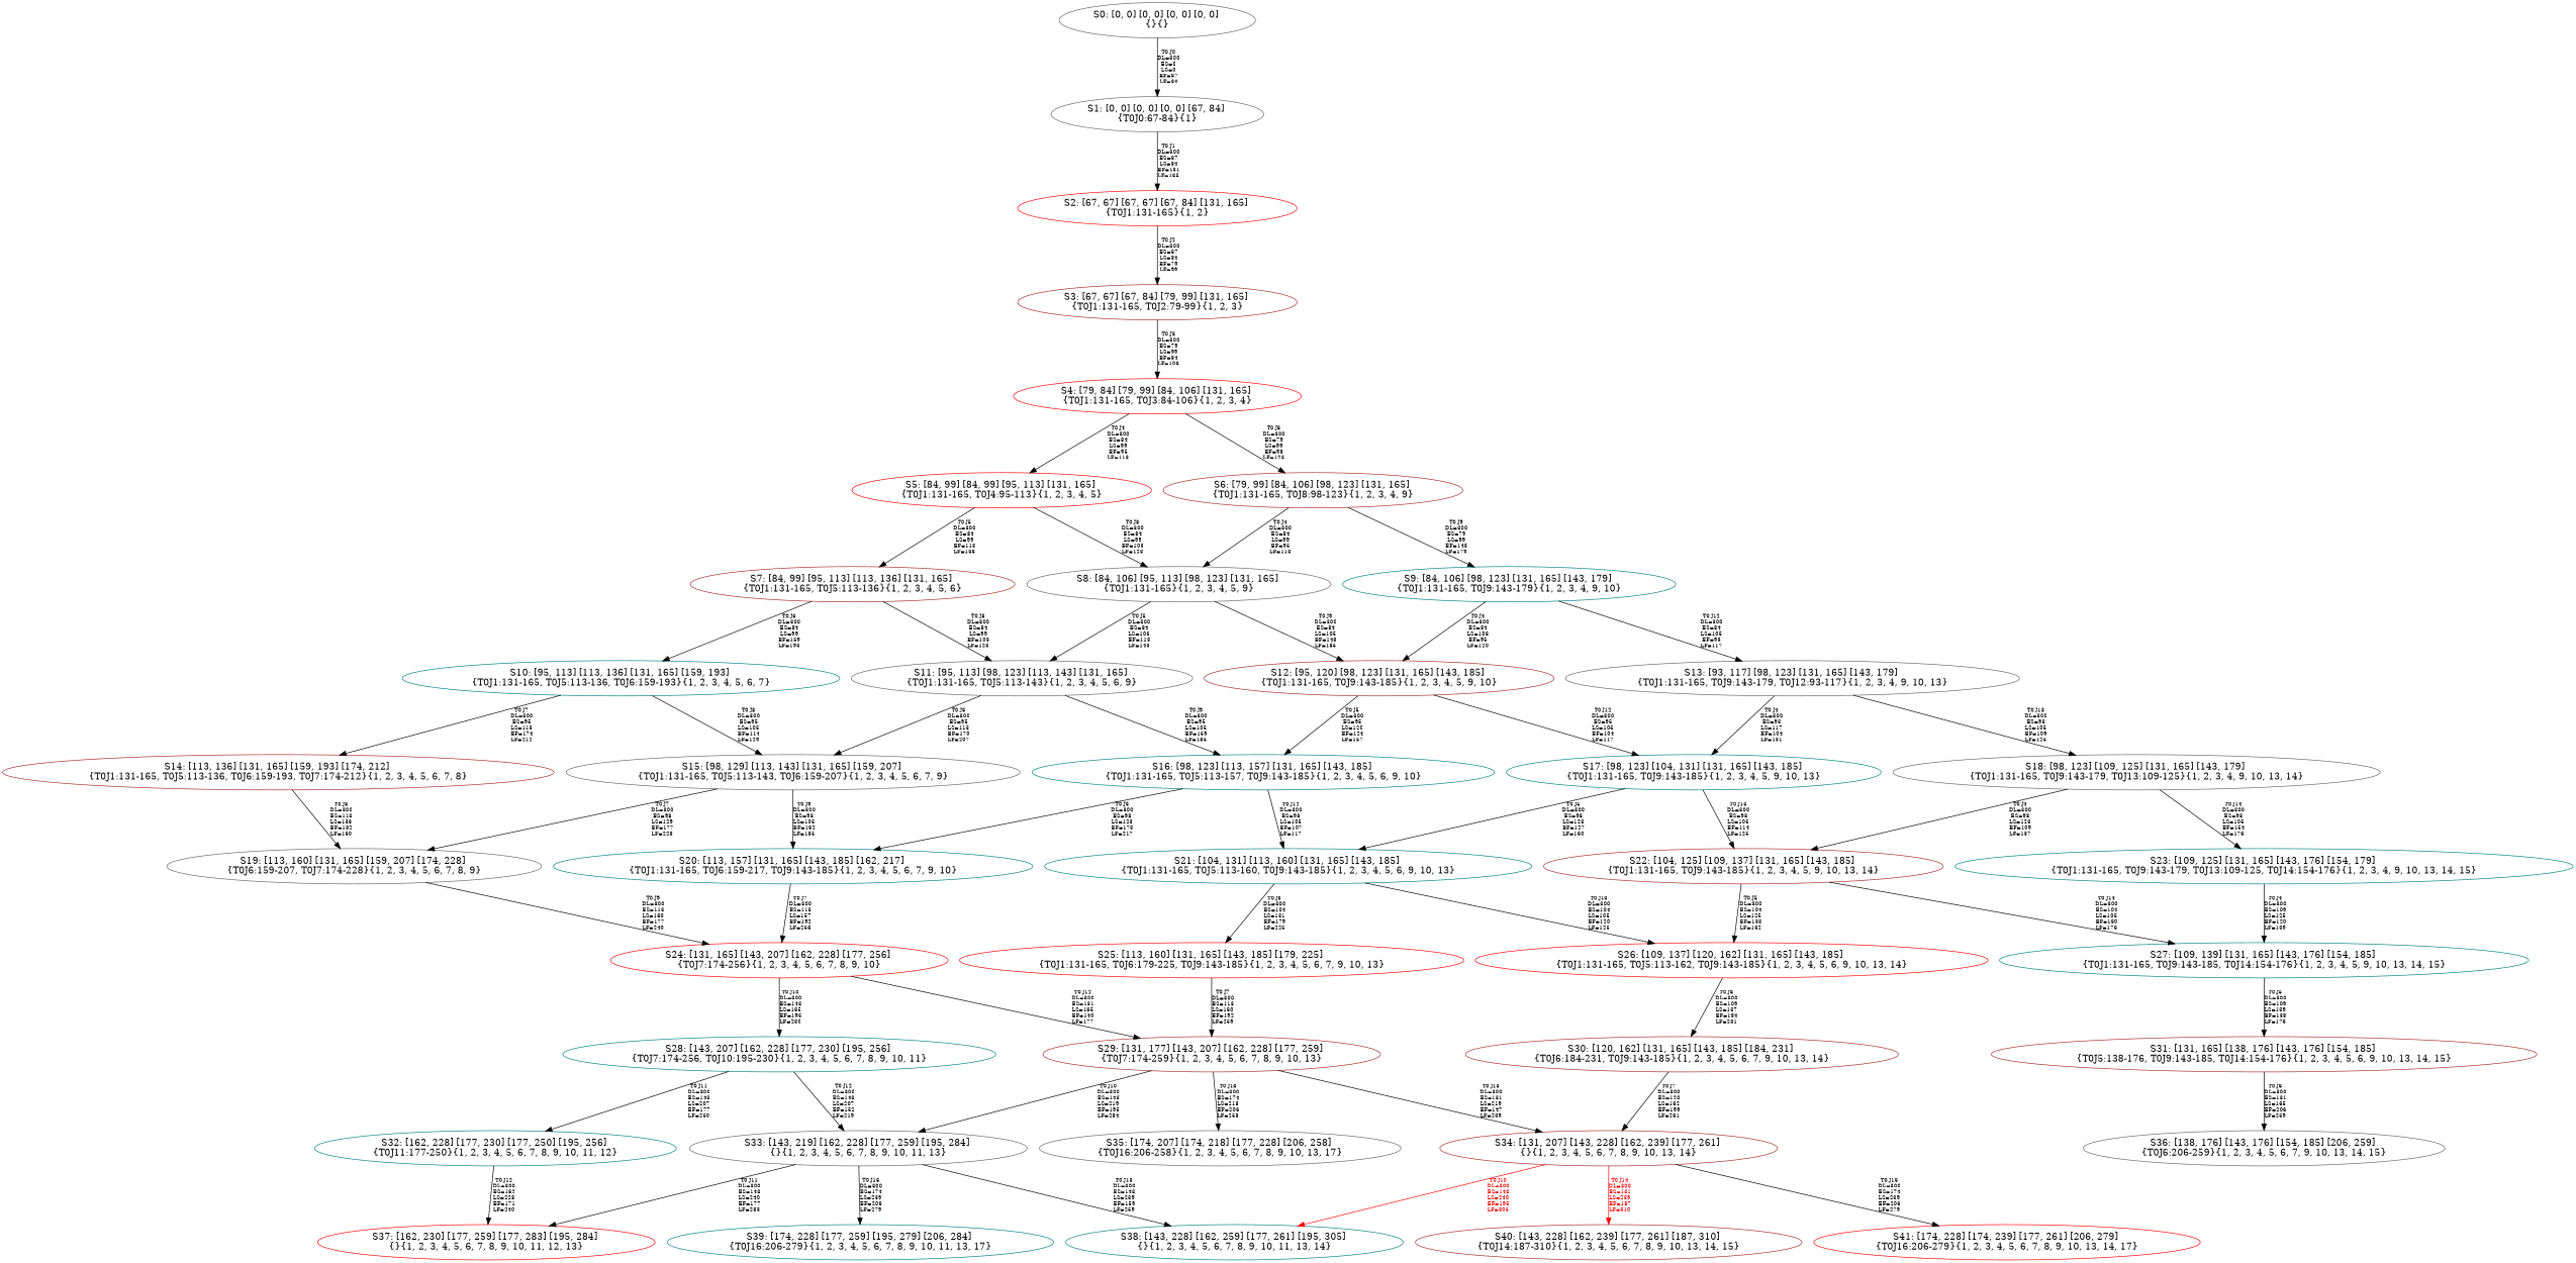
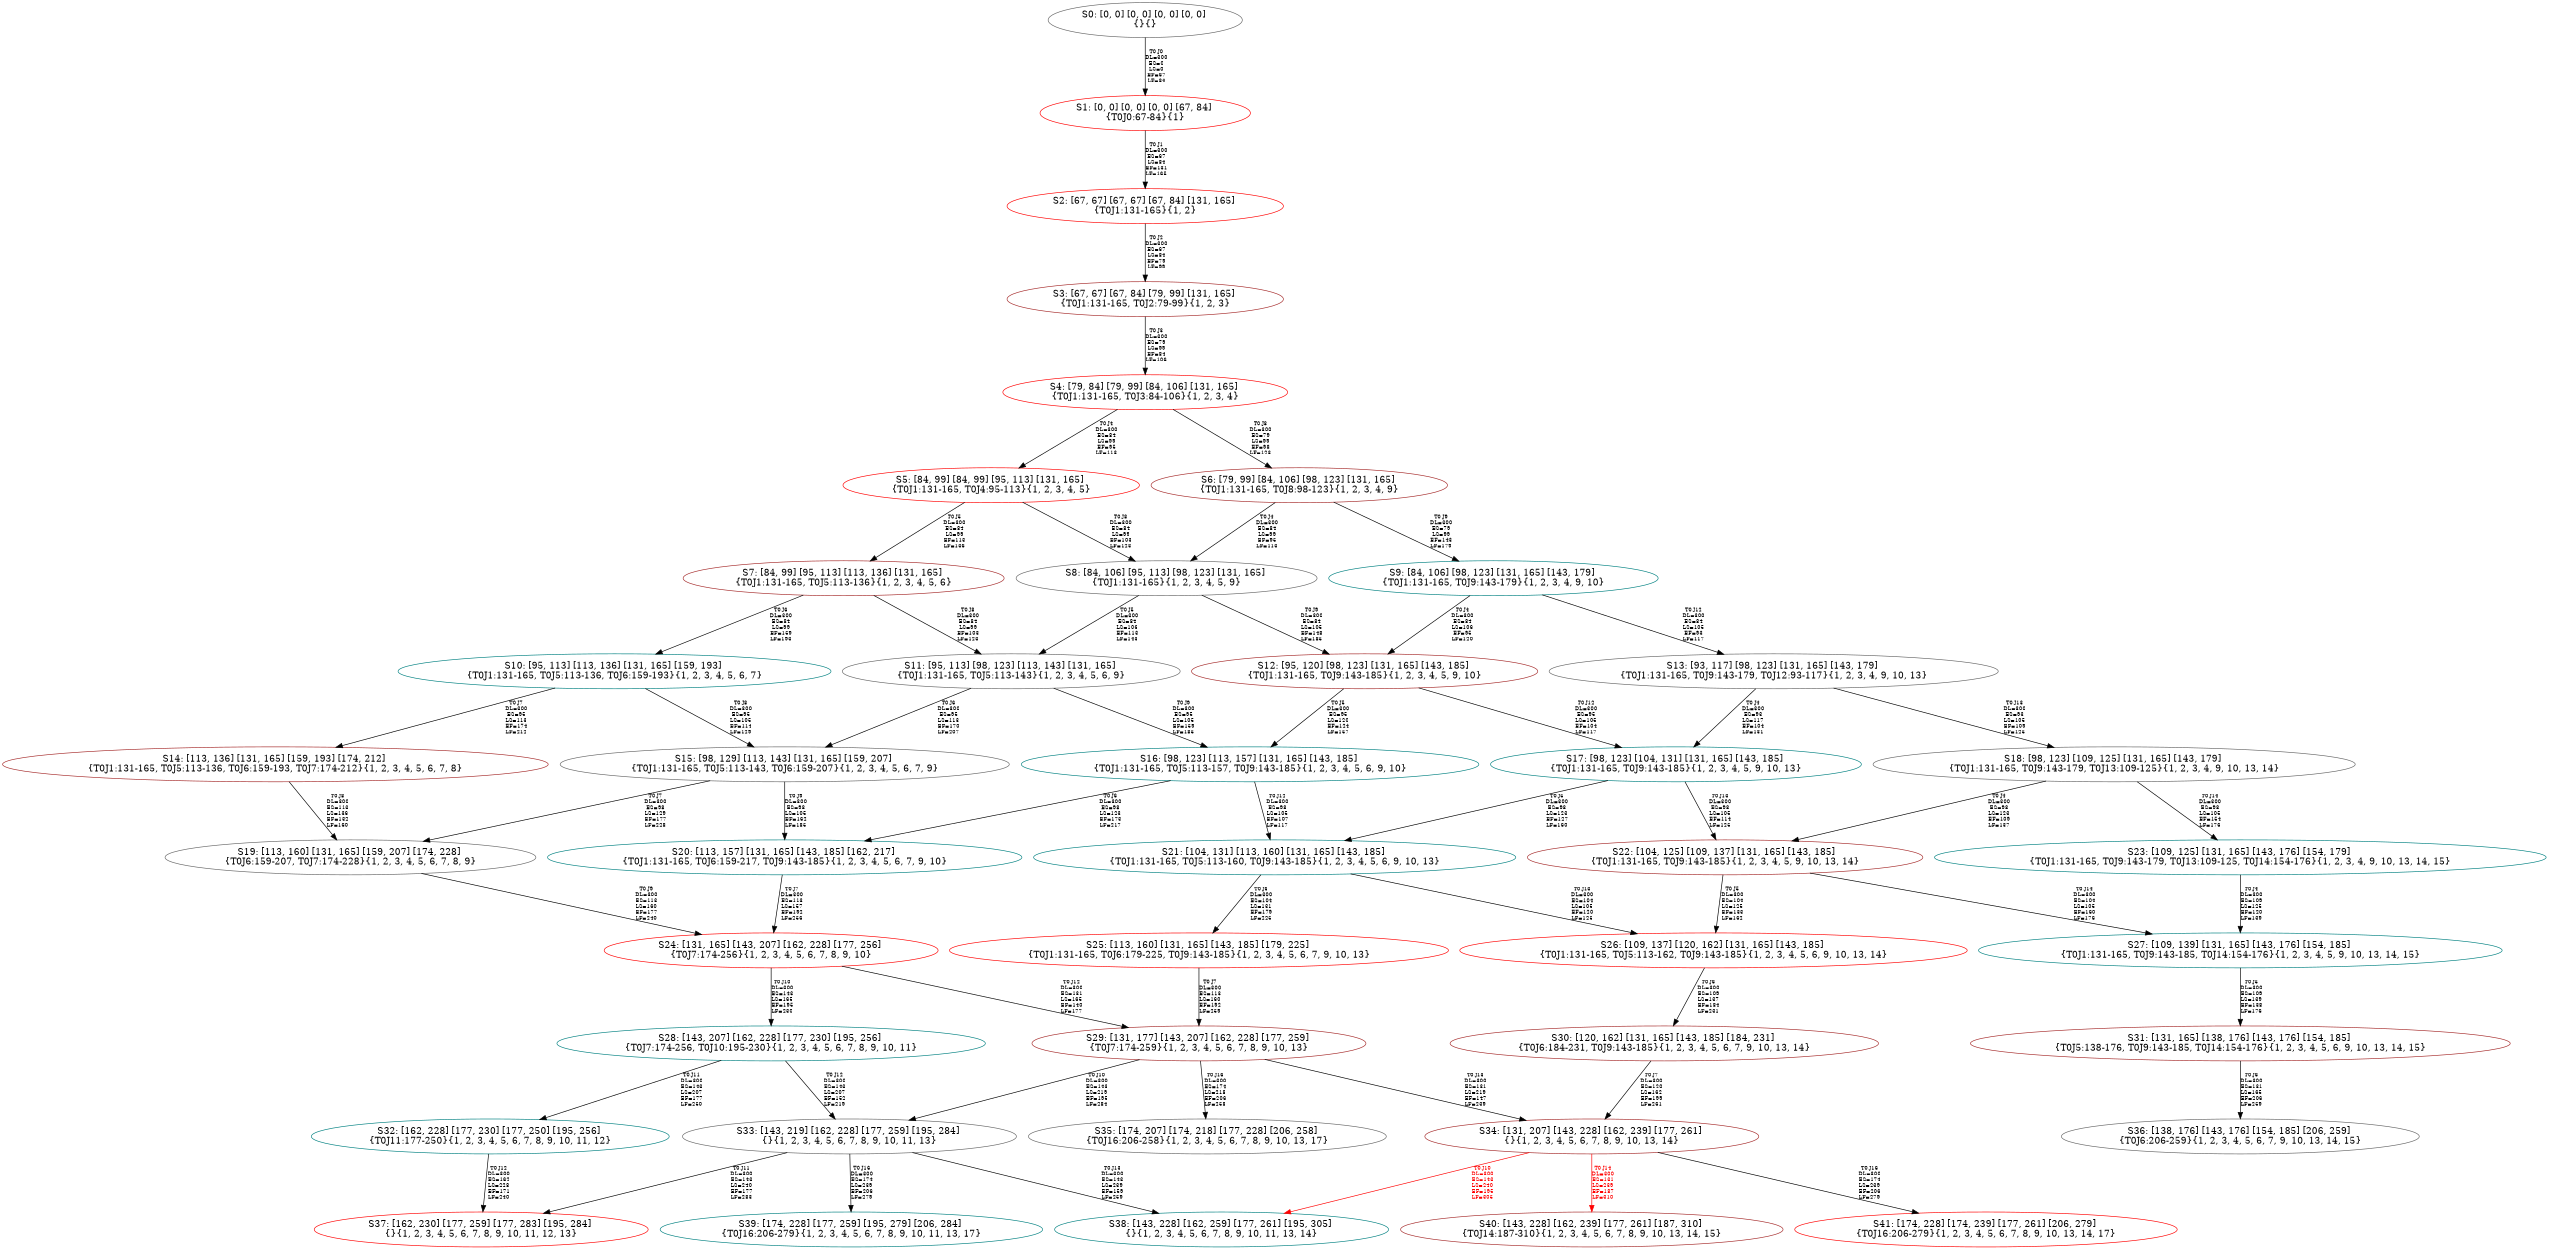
  digraph {
    node [color=teal]
    edge [fontsize=8]
    n1 [label="S0: [0, 0] [0, 0] [0, 0] [0, 0] \n{}{}" color=gray40]
-   n2 [label="S1: [0, 0] [0, 0] [0, 0] [67, 84] \n{T0J0:67-84}{1}" color=gray40]
+   n2 [label="S1: [0, 0] [0, 0] [0, 0] [67, 84] \n{T0J0:67-84}{1}" color=red]
    n3 [label="S2: [67, 67] [67, 67] [67, 84] [131, 165] \n{T0J1:131-165}{1, 2}" color=red]
    n4 [label="S3: [67, 67] [67, 84] [79, 99] [131, 165] \n{T0J1:131-165, T0J2:79-99}{1, 2, 3}" color=brown]
    n5 [label="S4: [79, 84] [79, 99] [84, 106] [131, 165] \n{T0J1:131-165, T0J3:84-106}{1, 2, 3, 4}" color=red]
    n6 [label="S5: [84, 99] [84, 99] [95, 113] [131, 165] \n{T0J1:131-165, T0J4:95-113}{1, 2, 3, 4, 5}" color=red]
    n7 [label="S6: [79, 99] [84, 106] [98, 123] [131, 165] \n{T0J1:131-165, T0J8:98-123}{1, 2, 3, 4, 9}" color=brown]
    n8 [label="S7: [84, 99] [95, 113] [113, 136] [131, 165] \n{T0J1:131-165, T0J5:113-136}{1, 2, 3, 4, 5, 6}" color=brown]
    n9 [label="S8: [84, 106] [95, 113] [98, 123] [131, 165] \n{T0J1:131-165}{1, 2, 3, 4, 5, 9}" color=gray40]
    n10 [label="S9: [84, 106] [98, 123] [131, 165] [143, 179] \n{T0J1:131-165, T0J9:143-179}{1, 2, 3, 4, 9, 10}"]
    n11 [label="S10: [95, 113] [113, 136] [131, 165] [159, 193] \n{T0J1:131-165, T0J5:113-136, T0J6:159-193}{1, 2, 3, 4, 5, 6, 7}"]
    n12 [label="S11: [95, 113] [98, 123] [113, 143] [131, 165] \n{T0J1:131-165, T0J5:113-143}{1, 2, 3, 4, 5, 6, 9}" color=gray40]
    n13 [label="S12: [95, 120] [98, 123] [131, 165] [143, 185] \n{T0J1:131-165, T0J9:143-185}{1, 2, 3, 4, 5, 9, 10}" color=brown]
    n14 [label="S13: [93, 117] [98, 123] [131, 165] [143, 179] \n{T0J1:131-165, T0J9:143-179, T0J12:93-117}{1, 2, 3, 4, 9, 10, 13}" color=gray40]
    n15 [label="S14: [113, 136] [131, 165] [159, 193] [174, 212] \n{T0J1:131-165, T0J5:113-136, T0J6:159-193, T0J7:174-212}{1, 2, 3, 4, 5, 6, 7, 8}" color=brown]
    n16 [label="S15: [98, 129] [113, 143] [131, 165] [159, 207] \n{T0J1:131-165, T0J5:113-143, T0J6:159-207}{1, 2, 3, 4, 5, 6, 7, 9}" color=gray40]
    n17 [label="S16: [98, 123] [113, 157] [131, 165] [143, 185] \n{T0J1:131-165, T0J5:113-157, T0J9:143-185}{1, 2, 3, 4, 5, 6, 9, 10}"]
    n18 [label="S17: [98, 123] [104, 131] [131, 165] [143, 185] \n{T0J1:131-165, T0J9:143-185}{1, 2, 3, 4, 5, 9, 10, 13}"]
    n19 [label="S18: [98, 123] [109, 125] [131, 165] [143, 179] \n{T0J1:131-165, T0J9:143-179, T0J13:109-125}{1, 2, 3, 4, 9, 10, 13, 14}" color=gray40]
    n20 [label="S19: [113, 160] [131, 165] [159, 207] [174, 228] \n{T0J6:159-207, T0J7:174-228}{1, 2, 3, 4, 5, 6, 7, 8, 9}" color=gray40]
    n21 [label="S20: [113, 157] [131, 165] [143, 185] [162, 217] \n{T0J1:131-165, T0J6:159-217, T0J9:143-185}{1, 2, 3, 4, 5, 6, 7, 9, 10}"]
    n22 [label="S21: [104, 131] [113, 160] [131, 165] [143, 185] \n{T0J1:131-165, T0J5:113-160, T0J9:143-185}{1, 2, 3, 4, 5, 6, 9, 10, 13}"]
    n23 [label="S22: [104, 125] [109, 137] [131, 165] [143, 185] \n{T0J1:131-165, T0J9:143-185}{1, 2, 3, 4, 5, 9, 10, 13, 14}" color=brown]
    n24 [label="S23: [109, 125] [131, 165] [143, 176] [154, 179] \n{T0J1:131-165, T0J9:143-179, T0J13:109-125, T0J14:154-176}{1, 2, 3, 4, 9, 10, 13, 14, 15}"]
    n25 [label="S24: [131, 165] [143, 207] [162, 228] [177, 256] \n{T0J7:174-256}{1, 2, 3, 4, 5, 6, 7, 8, 9, 10}" color=red]
    n26 [label="S25: [113, 160] [131, 165] [143, 185] [179, 225] \n{T0J1:131-165, T0J6:179-225, T0J9:143-185}{1, 2, 3, 4, 5, 6, 7, 9, 10, 13}" color=red]
    n27 [label="S26: [109, 137] [120, 162] [131, 165] [143, 185] \n{T0J1:131-165, T0J5:113-162, T0J9:143-185}{1, 2, 3, 4, 5, 6, 9, 10, 13, 14}" color=red]
    n28 [label="S27: [109, 139] [131, 165] [143, 176] [154, 185] \n{T0J1:131-165, T0J9:143-185, T0J14:154-176}{1, 2, 3, 4, 5, 9, 10, 13, 14, 15}"]
    n29 [label="S28: [143, 207] [162, 228] [177, 230] [195, 256] \n{T0J7:174-256, T0J10:195-230}{1, 2, 3, 4, 5, 6, 7, 8, 9, 10, 11}"]
    n30 [label="S29: [131, 177] [143, 207] [162, 228] [177, 259] \n{T0J7:174-259}{1, 2, 3, 4, 5, 6, 7, 8, 9, 10, 13}" color=brown]
    n31 [label="S30: [120, 162] [131, 165] [143, 185] [184, 231] \n{T0J6:184-231, T0J9:143-185}{1, 2, 3, 4, 5, 6, 7, 9, 10, 13, 14}" color=brown]
    n32 [label="S31: [131, 165] [138, 176] [143, 176] [154, 185] \n{T0J5:138-176, T0J9:143-185, T0J14:154-176}{1, 2, 3, 4, 5, 6, 9, 10, 13, 14, 15}" color=brown]
    n33 [label="S32: [162, 228] [177, 230] [177, 250] [195, 256] \n{T0J11:177-250}{1, 2, 3, 4, 5, 6, 7, 8, 9, 10, 11, 12}"]
    n34 [label="S33: [143, 219] [162, 228] [177, 259] [195, 284] \n{}{1, 2, 3, 4, 5, 6, 7, 8, 9, 10, 11, 13}" color=gray40]
    n35 [label="S34: [131, 207] [143, 228] [162, 239] [177, 261] \n{}{1, 2, 3, 4, 5, 6, 7, 8, 9, 10, 13, 14}" color=brown]
    n36 [label="S35: [174, 207] [174, 218] [177, 228] [206, 258] \n{T0J16:206-258}{1, 2, 3, 4, 5, 6, 7, 8, 9, 10, 13, 17}" color=gray40]
    n37 [label="S36: [138, 176] [143, 176] [154, 185] [206, 259] \n{T0J6:206-259}{1, 2, 3, 4, 5, 6, 7, 9, 10, 13, 14, 15}" color=gray40]
    n38 [label="S37: [162, 230] [177, 259] [177, 283] [195, 284] \n{}{1, 2, 3, 4, 5, 6, 7, 8, 9, 10, 11, 12, 13}" color=red]
    n39 [label="S38: [143, 228] [162, 259] [177, 261] [195, 305] \n{}{1, 2, 3, 4, 5, 6, 7, 8, 9, 10, 11, 13, 14}"]
    n40 [label="S39: [174, 228] [177, 259] [195, 279] [206, 284] \n{T0J16:206-279}{1, 2, 3, 4, 5, 6, 7, 8, 9, 10, 11, 13, 17}"]
    n41 [color=brown label="S40: [143, 228] [162, 239] [177, 261] [187, 310] \n{T0J14:187-310}{1, 2, 3, 4, 5, 6, 7, 8, 9, 10, 13, 14, 15}"]
    n42 [label="S41: [174, 228] [174, 239] [177, 261] [206, 279] \n{T0J16:206-279}{1, 2, 3, 4, 5, 6, 7, 8, 9, 10, 13, 14, 17}" color=red]
    n1 -> n2 [label="T0 J0\nDL=300\nES=0\nLS=0\nEF=67\nLF=84"]
    n2 -> n3 [label="T0 J1\nDL=300\nES=67\nLS=84\nEF=131\nLF=165"]
    n3 -> n4 [label="T0 J2\nDL=300\nES=67\nLS=84\nEF=79\nLF=99"]
    n4 -> n5 [label="T0 J3\nDL=300\nES=79\nLS=99\nEF=84\nLF=106"]
    n5 -> n6 [label="T0 J4\nDL=300\nES=84\nLS=99\nEF=95\nLF=113"]
    n5 -> n7 [label="T0 J8\nDL=300\nES=79\nLS=99\nEF=98\nLF=123"]
    n6 -> n8 [label="T0 J5\nDL=300\nES=84\nLS=99\nEF=113\nLF=136"]
    n6 -> n9 [label="T0 J8\nDL=300\nES=84\nLS=99\nEF=103\nLF=123"]
    n7 -> n9 [label="T0 J4\nDL=300\nES=84\nLS=99\nEF=95\nLF=113"]
    n7 -> n10 [label="T0 J9\nDL=300\nES=79\nLS=99\nEF=143\nLF=179"]
    n8 -> n11 [label="T0 J6\nDL=300\nES=84\nLS=99\nEF=159\nLF=193"]
    n8 -> n12 [label="T0 J8\nDL=300\nES=84\nLS=99\nEF=103\nLF=123"]
    n9 -> n12 [label="T0 J5\nDL=300\nES=84\nLS=106\nEF=113\nLF=143"]
    n9 -> n13 [label="T0 J9\nDL=300\nES=84\nLS=105\nEF=148\nLF=185"]
    n10 -> n13 [label="T0 J4\nDL=300\nES=84\nLS=106\nEF=95\nLF=120"]
    n10 -> n14 [label="T0 J12\nDL=300\nES=84\nLS=105\nEF=93\nLF=117"]
    n11 -> n15 [label="T0 J7\nDL=300\nES=95\nLS=113\nEF=174\nLF=212"]
    n11 -> n16 [label="T0 J8\nDL=300\nES=95\nLS=105\nEF=114\nLF=129"]
    n12 -> n16 [label="T0 J6\nDL=300\nES=95\nLS=113\nEF=170\nLF=207"]
    n12 -> n17 [label="T0 J9\nDL=300\nES=95\nLS=105\nEF=159\nLF=185"]
    n13 -> n17 [label="T0 J5\nDL=300\nES=95\nLS=120\nEF=124\nLF=157"]
    n13 -> n18 [label="T0 J12\nDL=300\nES=95\nLS=105\nEF=104\nLF=117"]
    n14 -> n18 [label="T0 J4\nDL=300\nES=93\nLS=117\nEF=104\nLF=131"]
    n14 -> n19 [label="T0 J13\nDL=300\nES=93\nLS=105\nEF=109\nLF=125"]
    n15 -> n20 [label="T0 J8\nDL=300\nES=113\nLS=136\nEF=132\nLF=160"]
    n16 -> n20 [label="T0 J7\nDL=300\nES=98\nLS=129\nEF=177\nLF=228"]
    n16 -> n21 [label="T0 J9\nDL=300\nES=98\nLS=105\nEF=162\nLF=185"]
    n17 -> n21 [label="T0 J6\nDL=300\nES=98\nLS=123\nEF=173\nLF=217"]
    n17 -> n22 [label="T0 J12\nDL=300\nES=98\nLS=105\nEF=107\nLF=117"]
    n18 -> n22 [label="T0 J5\nDL=300\nES=98\nLS=123\nEF=127\nLF=160"]
    n18 -> n23 [label="T0 J13\nDL=300\nES=98\nLS=105\nEF=114\nLF=125"]
    n19 -> n23 [label="T0 J4\nDL=300\nES=98\nLS=123\nEF=109\nLF=137"]
    n19 -> n24 [label="T0 J14\nDL=300\nES=98\nLS=105\nEF=154\nLF=176"]
    n20 -> n25 [label="T0 J9\nDL=300\nES=113\nLS=160\nEF=177\nLF=240"]
    n21 -> n25 [label="T0 J7\nDL=300\nES=113\nLS=157\nEF=192\nLF=256"]
    n22 -> n26 [label="T0 J6\nDL=300\nES=104\nLS=131\nEF=179\nLF=225"]
    n22 -> n27 [label="T0 J13\nDL=300\nES=104\nLS=105\nEF=120\nLF=125"]
    n23 -> n27 [label="T0 J5\nDL=300\nES=104\nLS=125\nEF=133\nLF=162"]
    n23 -> n28 [label="T0 J14\nDL=300\nES=104\nLS=105\nEF=160\nLF=176"]
    n24 -> n28 [label="T0 J4\nDL=300\nES=109\nLS=125\nEF=120\nLF=139"]
    n25 -> n29 [label="T0 J10\nDL=300\nES=143\nLS=165\nEF=195\nLF=230"]
    n25 -> n30 [label="T0 J12\nDL=300\nES=131\nLS=165\nEF=140\nLF=177"]
    n26 -> n30 [label="T0 J7\nDL=300\nES=113\nLS=160\nEF=192\nLF=259"]
    n27 -> n31 [label="T0 J6\nDL=300\nES=109\nLS=137\nEF=184\nLF=231"]
    n28 -> n32 [label="T0 J5\nDL=300\nES=109\nLS=139\nEF=138\nLF=176"]
    n29 -> n33 [label="T0 J11\nDL=300\nES=143\nLS=207\nEF=177\nLF=250"]
    n29 -> n34 [label="T0 J12\nDL=300\nES=143\nLS=207\nEF=152\nLF=219"]
    n30 -> n34 [label="T0 J10\nDL=300\nES=143\nLS=219\nEF=195\nLF=284"]
    n30 -> n35 [label="T0 J13\nDL=300\nES=131\nLS=219\nEF=147\nLF=239"]
    n30 -> n36 [label="T0 J16\nDL=300\nES=174\nLS=218\nEF=206\nLF=258"]
    n31 -> n35 [label="T0 J7\nDL=300\nES=120\nLS=162\nEF=199\nLF=261"]
    n32 -> n37 [label="T0 J6\nDL=300\nES=131\nLS=165\nEF=206\nLF=259"]
    n33 -> n38 [label="T0 J12\nDL=300\nES=162\nLS=228\nEF=171\nLF=240"]
    n34 -> n38 [label="T0 J11\nDL=300\nES=143\nLS=240\nEF=177\nLF=283"]
    n34 -> n39 [label="T0 J13\nDL=300\nES=143\nLS=239\nEF=159\nLF=259"]
    n34 -> n40 [label="T0 J16\nDL=300\nES=174\nLS=239\nEF=206\nLF=279"]
    n35 -> n39 [color=Red fontcolor=Red label="T0 J10\nDL=300\nES=143\nLS=240\nEF=195\nLF=305"]
    n35 -> n41 [color=Red fontcolor=Red label="T0 J14\nDL=300\nES=131\nLS=239\nEF=187\nLF=310"]
    n35 -> n42 [label="T0 J16\nDL=300\nES=174\nLS=239\nEF=206\nLF=279"]
  }
